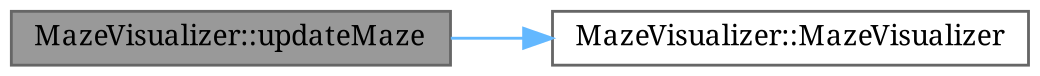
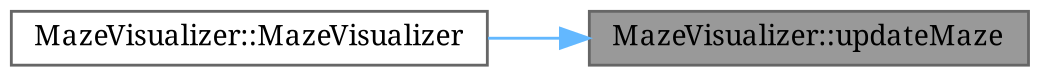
  digraph {
    rankdir=RL
    fontname="Noto Serif"
    node [fontname="Noto Serif" fontsize=10 shape=box style=filled]
    n1 [color=gray40 fillcolor=grey60 fontcolor=black height=0.2 label="MazeVisualizer::updateMaze" width=0.4]
    n2 [color=grey40 fillcolor=white height=0.2 label="MazeVisualizer::MazeVisualizer" width=0.4]
-   n2 -> n1 [color=steelblue1 dir=back fontname="Noto Serif" fontsize=10 labelfontname=Helvetica labelfontsize=10 style=solid]
+   n1 -> n2 [color=steelblue1 dir=back fontname="Noto Serif" fontsize=10 labelfontname=Helvetica labelfontsize=10 style=solid]
  }
